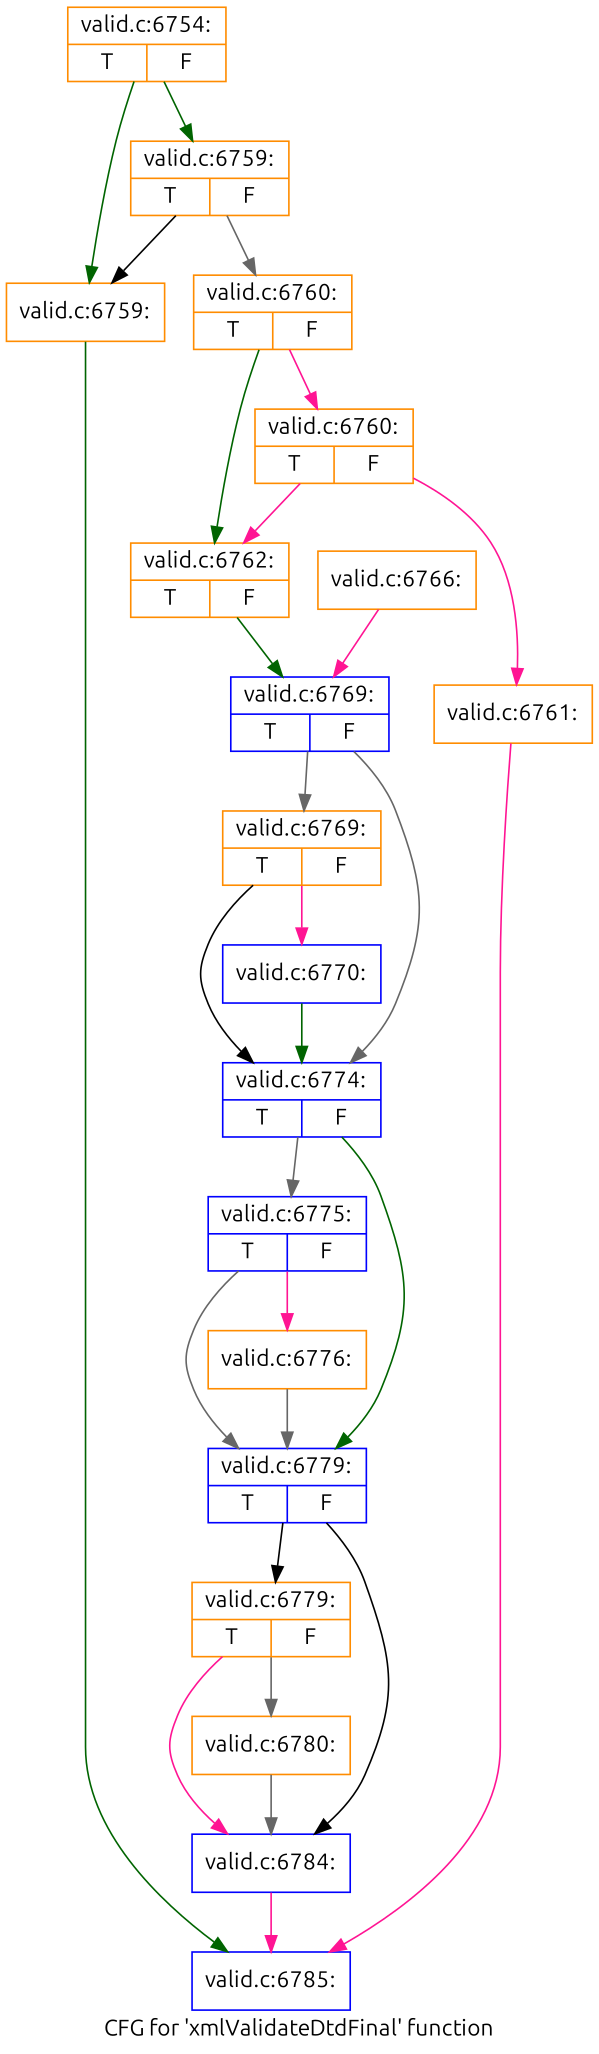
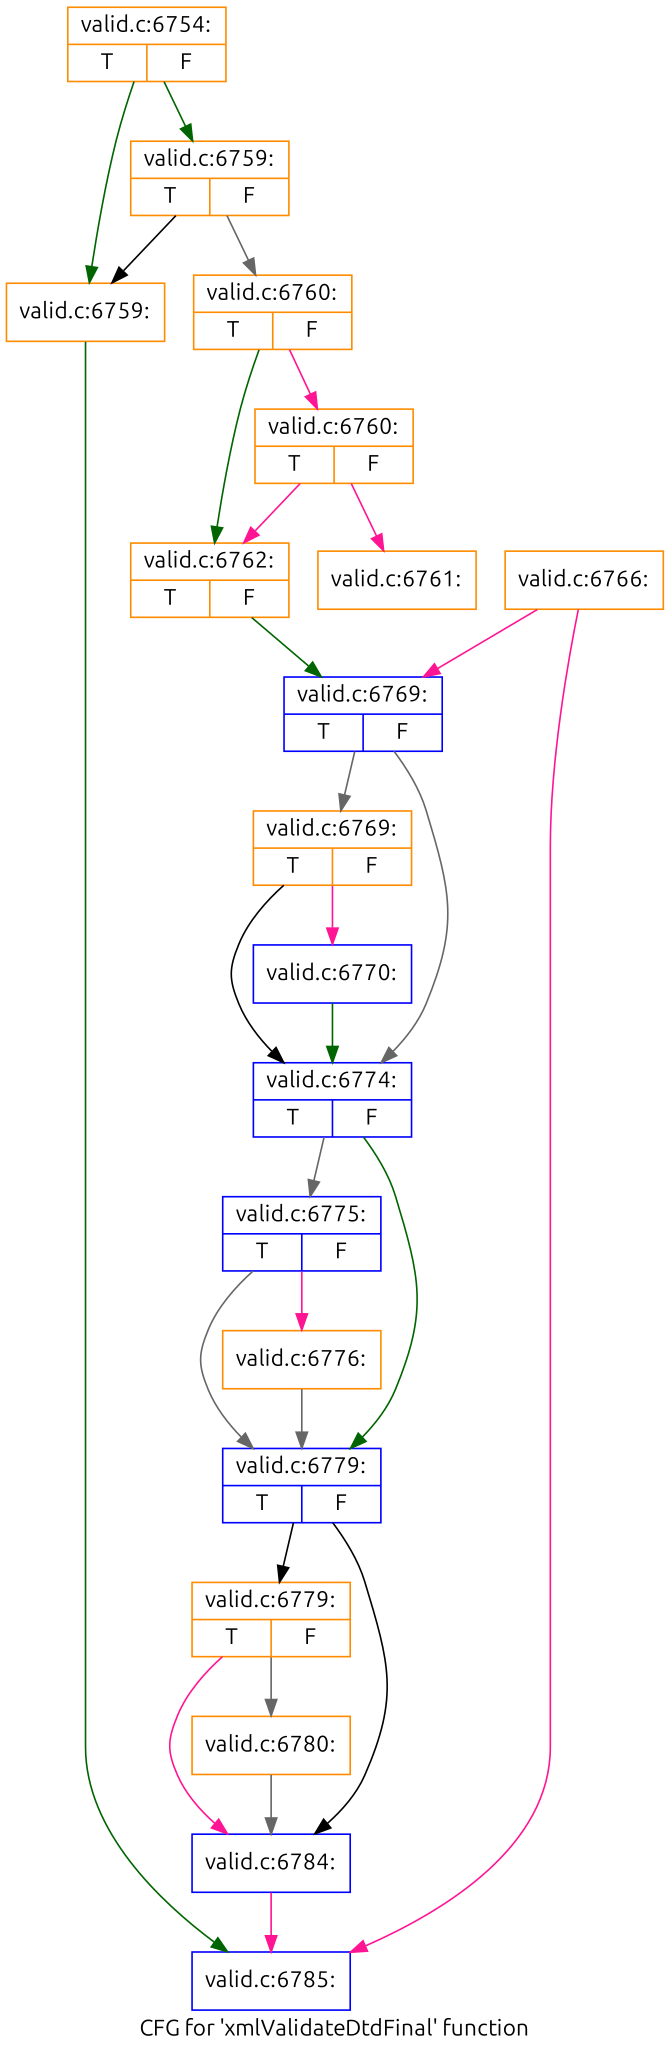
  digraph {
    fontname=Ubuntu
    label="CFG for 'xmlValidateDtdFinal' function"
    node [color=darkorange fontname=Ubuntu shape=record]
    edge [color=deeppink fontname=Ubuntu]
    n1 [label="{valid.c:6754:|{<s0>T|<s1>F}}"]
    n2 [label="{valid.c:6759:}"]
    n3 [label="{valid.c:6759:|{<s0>T|<s1>F}}"]
    n4 [color=blue label="{valid.c:6785:}"]
    n5 [label="{valid.c:6760:|{<s0>T|<s1>F}}"]
    n6 [label="{valid.c:6760:|{<s0>T|<s1>F}}"]
    n7 [label="{valid.c:6762:|{<s0>T|<s1>F}}"]
    n8 [label="{valid.c:6761:}"]
    n9 [color=blue label="{valid.c:6769:|{<s0>T|<s1>F}}"]
    n10 [label="{valid.c:6769:|{<s0>T|<s1>F}}"]
    n11 [color=blue label="{valid.c:6774:|{<s0>T|<s1>F}}"]
    n12 [label="{valid.c:6766:}"]
    n13 [color=blue label="{valid.c:6770:}"]
    n14 [color=blue label="{valid.c:6775:|{<s0>T|<s1>F}}"]
    n15 [color=blue label="{valid.c:6779:|{<s0>T|<s1>F}}"]
    n16 [label="{valid.c:6776:}"]
    n17 [label="{valid.c:6779:|{<s0>T|<s1>F}}"]
    n18 [color=blue label="{valid.c:6784:}"]
    n19 [label="{valid.c:6780:}"]
    n1 -> n2 [color=darkgreen]
    n1 -> n3 [color=darkgreen]
    n2 -> n4 [color=darkgreen]
    n3 -> n2 [color=black]
    n3 -> n5 [color=gray40]
    n5 -> n6
    n5 -> n7 [color=darkgreen]
    n6 -> n7
    n6 -> n8
    n7 -> n9 [color=darkgreen]
-   n8 -> n4
+   n12 -> n4
    n9 -> n10 [color=gray40]
    n9 -> n11 [color=gray40]
    n10 -> n11 [color=black]
    n10 -> n13
    n11 -> n14 [color=gray40]
    n11 -> n15 [color=darkgreen]
    n12 -> n9
    n13 -> n11 [color=darkgreen]
    n14 -> n15 [color=gray40]
    n14 -> n16
    n15 -> n17 [color=black]
    n15 -> n18 [color=black]
    n16 -> n15 [color=gray40]
    n17 -> n18
    n17 -> n19 [color=gray40]
    n18 -> n4
    n19 -> n18 [color=gray40]
  }
